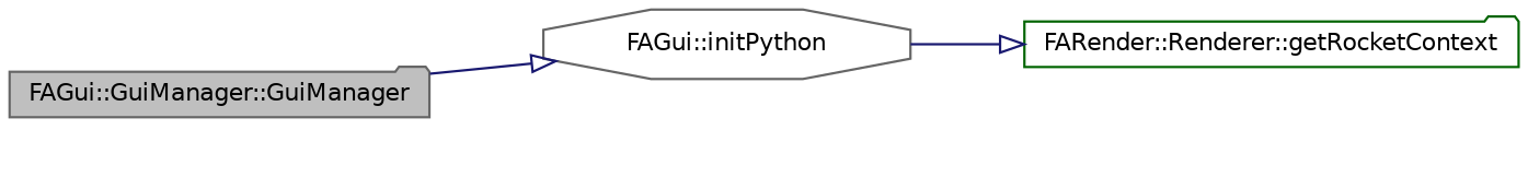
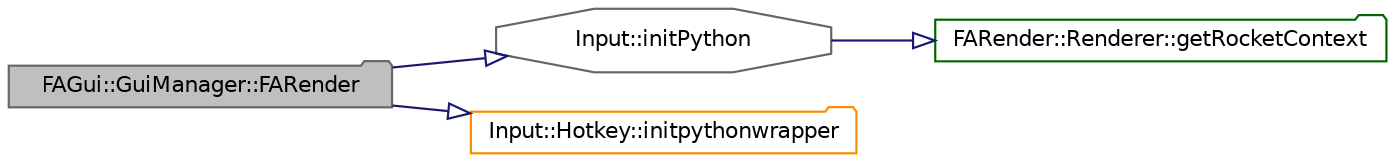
  digraph {
    rankdir=LR
    node [color=gray40 fillcolor=white fontname=Helvetica fontsize=10 shape=folder style=filled]
    edge [arrowhead=onormal color=midnightblue fontname=Helvetica fontsize=10 labelfontname=Helvetica labelfontsize=10 style=solid]
-   n1 [fillcolor=grey75 fontcolor=black height=0.2 label="FAGui::GuiManager::GuiManager" width=0.4]
-   n2 [height=0.2 label="FAGui::initPython" shape=octagon width=0.4]
+   n1 [fillcolor=grey75 fontcolor=black height=0.2 label="FAGui::GuiManager::FARender" width=0.4]
+   n2 [height=0.2 label="Input::initPython" shape=octagon width=0.4]
+   n3 [color=darkorange height=0.2 label="Input::Hotkey::initpythonwrapper" width=0.4]
    n4 [color=darkgreen height=0.2 label="FARender::Renderer::getRocketContext" width=0.4]
    n1 -> n2
+   n1 -> n3
    n2 -> n4
  }
